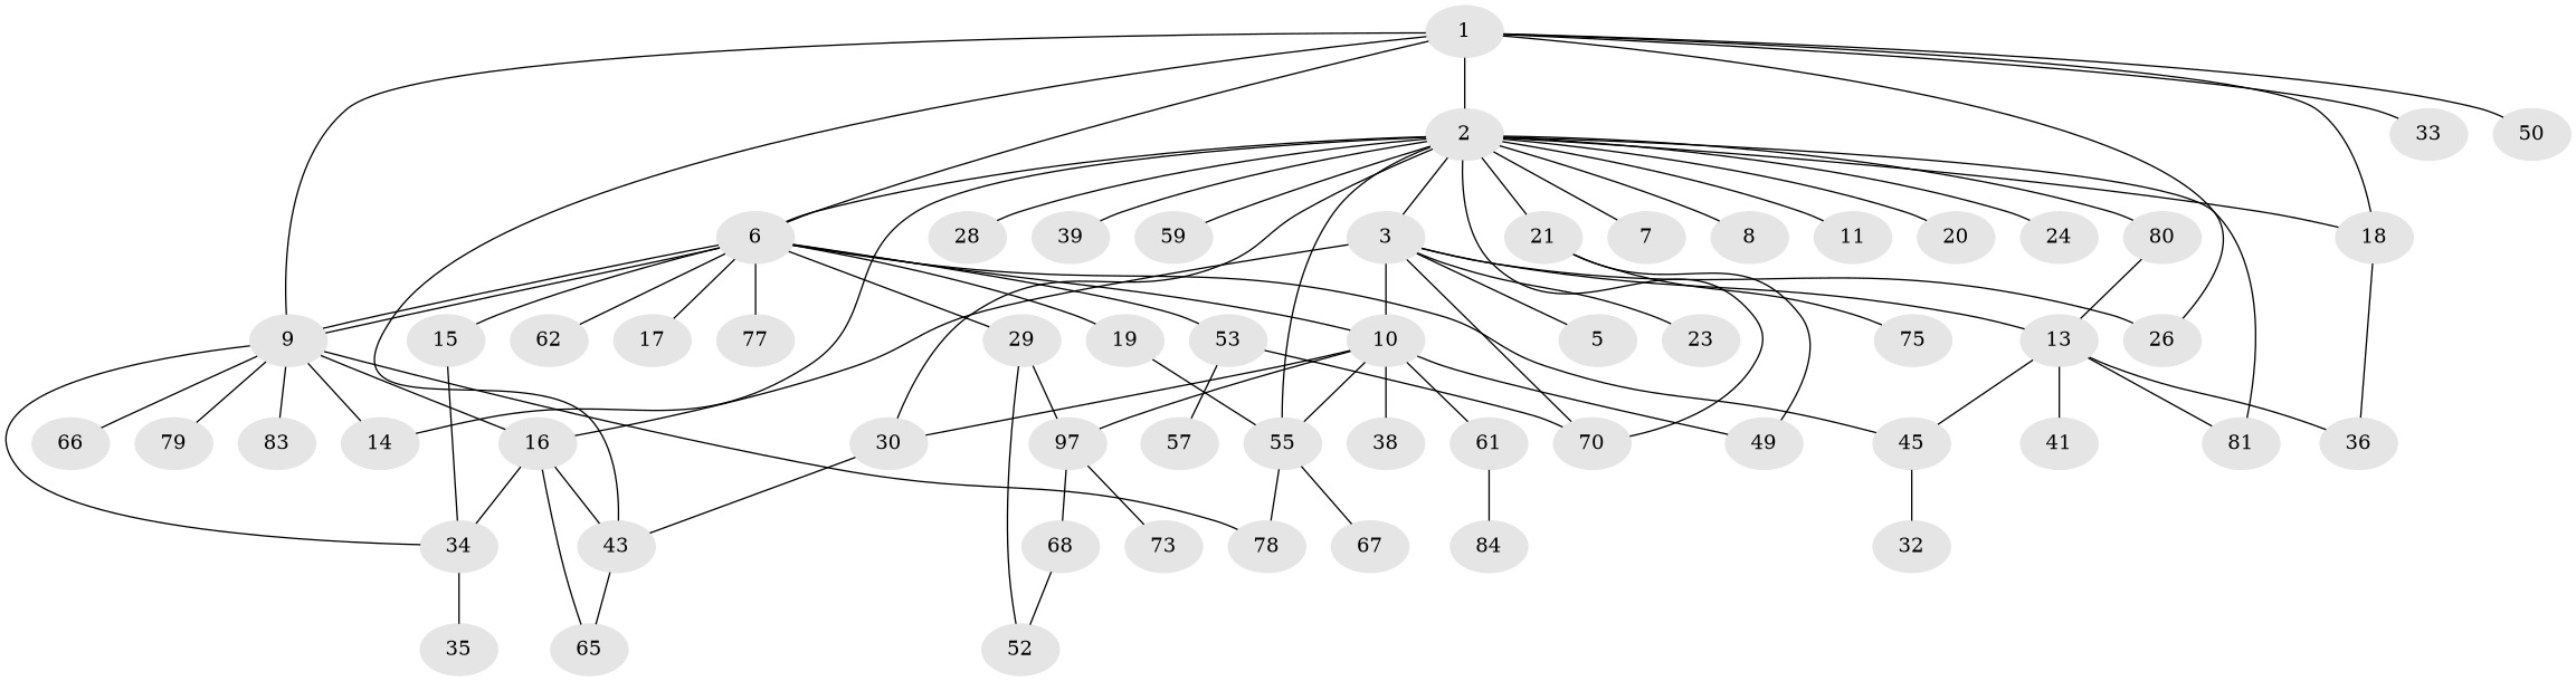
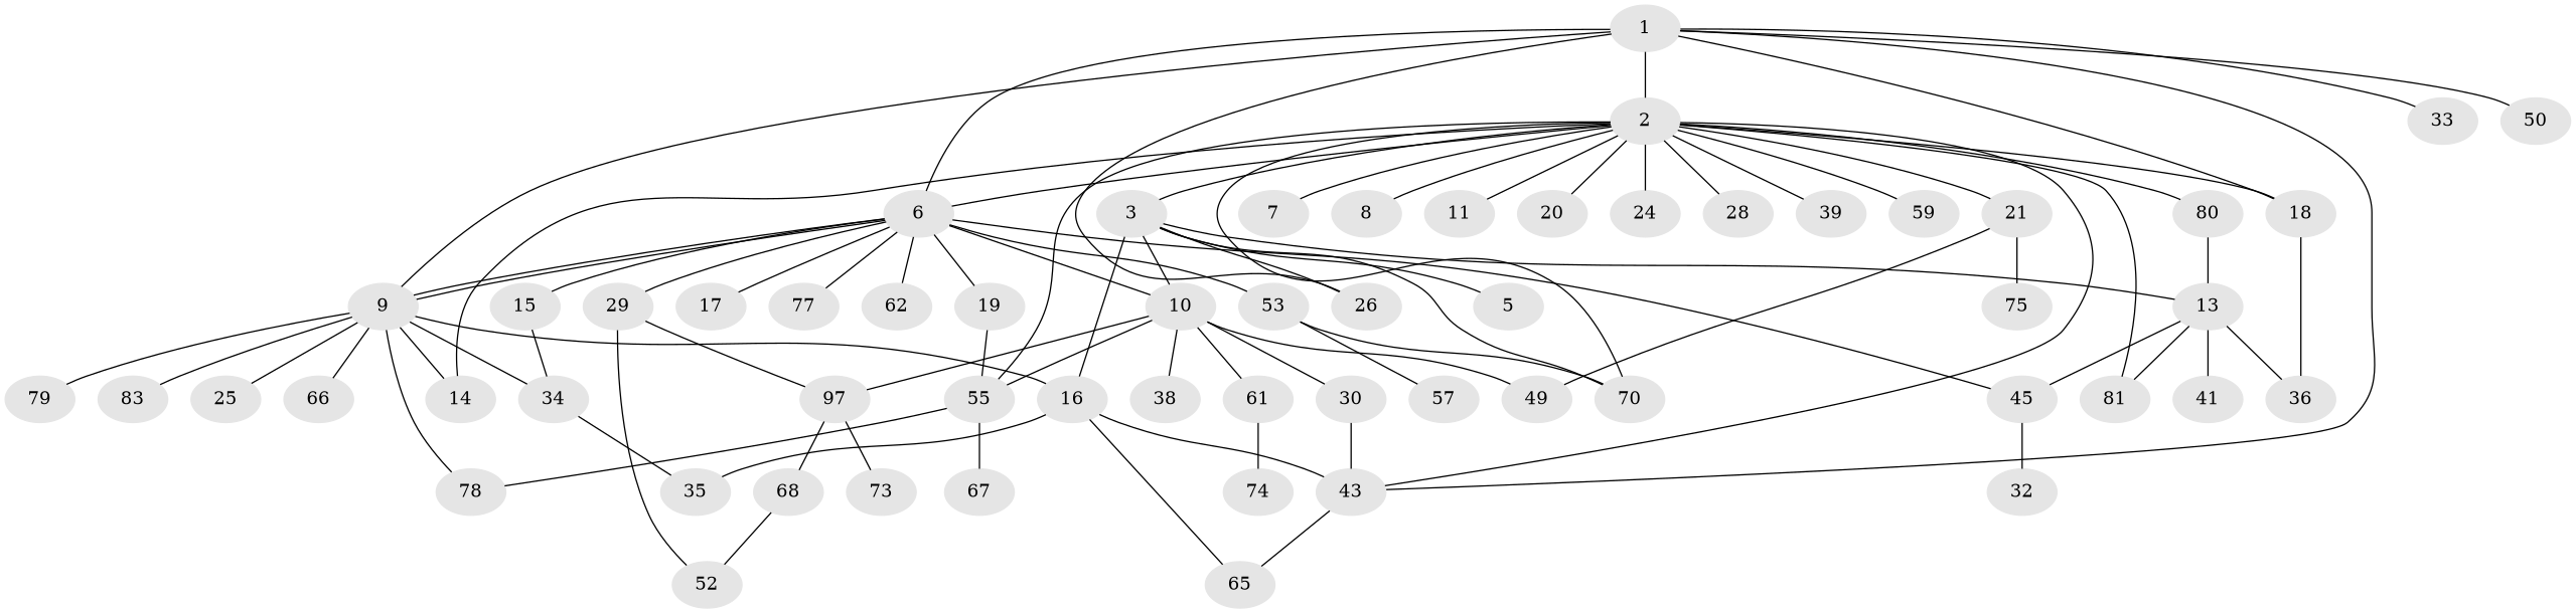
  graph {
    node [color=gray90 style=filled]
    1 [super="+77"]
    2 [super="+4"]
    6 [super="+81"]
    9 [super="+22"]
    18 [super="+50"]
    26 [super="+68"]
    33
    43 [super="+82"]
    n9 [label=50]
    3 [super="+69"]
    7
    8 [super="+31"]
    11
    14
    20
    21 [super="+42"]
    24
    28 [super="+54"]
    39
    55 [super="+60"]
    59
    70 [super="+72"]
    n23 [label=81]
    80
    10 [super="+19"]
    n26 [label=19]
    15
    17
    n29 [label=77]
    29 [super="+51"]
    45
    53
    62
    16 [super="+40"]
+   25
    34 [super="+65"]
    66
    78
    79
    83
    36 [super="+74"]
    n42 [label=65]
    13 [super="+47"]
    5
-   23
    41
    49
    75
    67
    30
    n51 [label=97 super="+44"]
    38 [super="+46"]
    61
    52 [super="+76"]
    32
    57
    35
    n58 [label=68]
    73
-   84
+   84 [label=74]
    1 -- 2
    1 -- 6
    1 -- 9 [weight=2]
    1 -- 18
    1 -- 26
    1 -- 33
    1 -- 43
    1 -- n9
    2 -- 6 [weight=2]
    2 -- 18
-   2 -- 30
+   2 -- 43
    2 -- 3
    2 -- 7
    2 -- 8
    2 -- 11
    2 -- 14
    2 -- 20
    2 -- 21
    2 -- 24
    2 -- 28
    2 -- 39
    2 -- 55
    2 -- 59 [weight=2]
    2 -- 70
    2 -- n23 [weight=2]
    2 -- 80
    6 -- 9
    6 -- 9
    6 -- 10
    6 -- n26
    6 -- 15
    6 -- 17
    6 -- n29
    6 -- 29
    6 -- 45
    6 -- 53
    6 -- 62
    9 -- 14
    9 -- 16
+   9 -- 25
    9 -- 34
    9 -- 66
    9 -- 78
    9 -- 79
    9 -- 83
    18 -- 36
    43 -- n42
    3 -- 26
    3 -- 70
    3 -- 10
    3 -- 16
    3 -- 13
    3 -- 5
-   3 -- 23
    21 -- 49
    21 -- 75
    55 -- 78
    55 -- 67
    80 -- 13
    10 -- 55
    10 -- 49
    10 -- 30
    10 -- n51
    10 -- 38
    10 -- 61
    n26 -- 55
    15 -- 34
    29 -- n51
    29 -- 52
    45 -- 32
    53 -- 70
    53 -- 57
    16 -- 43
-   16 -- 34
+   16 -- 35
    16 -- n42
    34 -- 35
    13 -- n23
    13 -- 45
    13 -- 36
    13 -- 41
    30 -- 43
    n51 -- n58
    n51 -- 73
    61 -- 84
    n58 -- 52
  }
